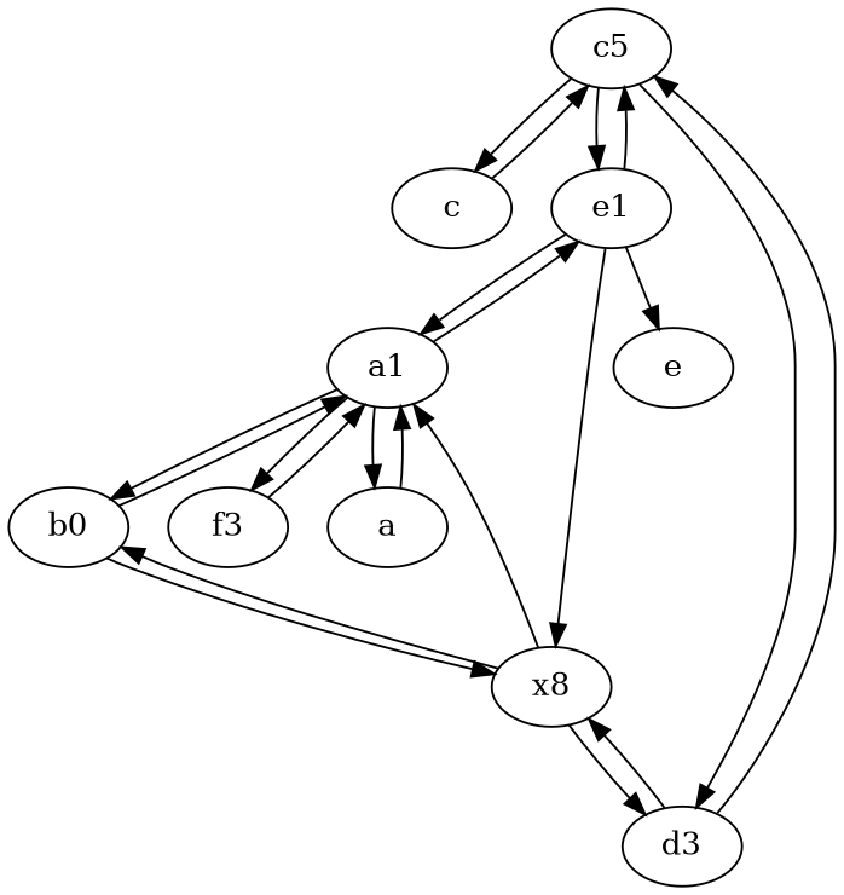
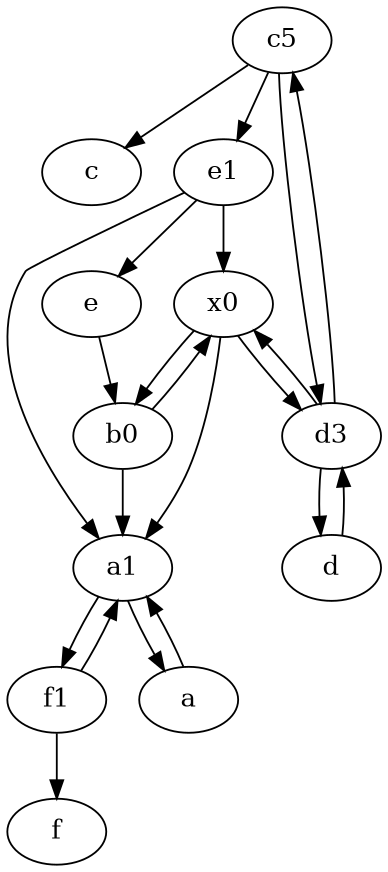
  digraph {
    n1 [label=c5]
    c
    e1
    n4 [label=d3]
    a1
-   x0 [label=x8]
+   x0
    e
+   d
    n9 [label=b0]
-   f1 [label=f3]
+   f1
    a
+   f
    n1 -> c
    n1 -> e1
    n1 -> n4
-   c -> n1
-   e1 -> n1
    e1 -> a1
    e1 -> x0
    e1 -> e
    n4 -> n1
    n4 -> x0
-   a1 -> e1
-   a1 -> n9
+   n4 -> d
+   e -> n9
    a1 -> f1
    a1 -> a
    x0 -> n4
    x0 -> a1
    x0 -> n9
+   d -> n4
    n9 -> a1
    n9 -> x0
    f1 -> a1
+   f1 -> f
    a -> a1
  }
